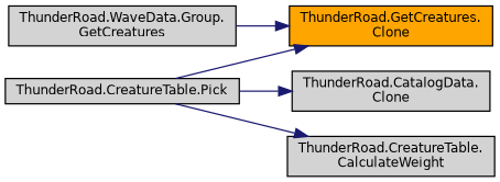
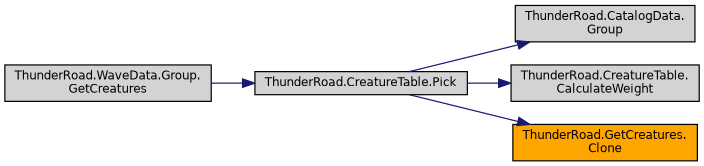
  digraph {
    rankdir=LR
    node [color=black fillcolor=lightgrey fontname=Helvetica fontsize=10 shape=record style=filled]
    edge [color=midnightblue fontname=Helvetica fontsize=10 labelfontname=Helvetica labelfontsize=10 style=solid]
    n1 [fontcolor=black height=0.2 label="ThunderRoad.WaveData.Group.\lGetCreatures" width=0.4]
    n2 [height=0.2 label="ThunderRoad.CreatureTable.Pick" width=0.4]
-   n3 [height=0.2 label="ThunderRoad.CatalogData.\lClone" width=0.4]
+   n3 [height=0.2 label="ThunderRoad.CatalogData.\lGroup" width=0.4]
    n4 [height=0.2 label="ThunderRoad.CreatureTable.\lCalculateWeight" width=0.4]
    n5 [fillcolor=orange height=0.2 label="ThunderRoad.GetCreatures.\lClone" width=0.4]
-   n1 -> n5
+   n1 -> n2
    n2 -> n3
    n2 -> n4
    n2 -> n5
  }
